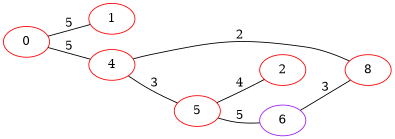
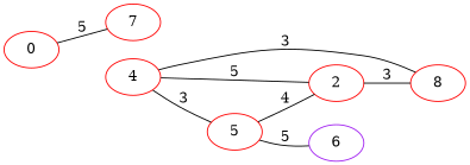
  graph {
    rankdir=LR
    node [color=red weight=1]
    0
-   1
+   1 [label=7]
    n3 [label=8]
    2
    4
    5
    6 [color=purple weight=4]
    0 -- 1 [label=5]
-   n3 -- 4 [label=2]
-   6 -- n3 [label=3]
-   0 -- 4 [label=5]
+   n3 -- 4 [label=3]
+   2 -- n3 [label=3]
+   2 -- 4 [label=5]
    4 -- 5 [label=3]
    5 -- 2 [label=4]
    5 -- 6 [label=5]
  }
